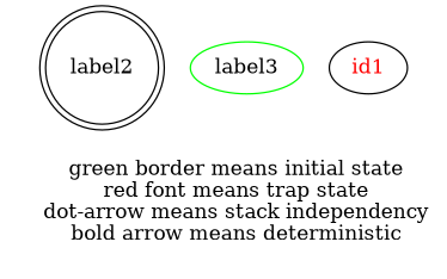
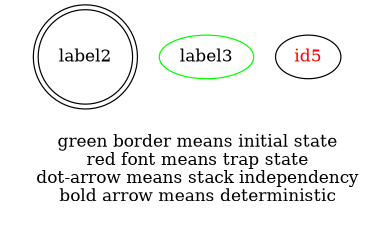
  digraph {
    label="\n    green border means initial state\n    red font means trap state\n    dot-arrow means stack independency\n    bold arrow means deterministic\n    "
    node [shape=oval]
    n1 [label=label2 shape=doublecircle]
    n2 [color=green label=label3]
-   id1 [fontcolor=red]
+   id1 [fontcolor=red label=id5]
  }
